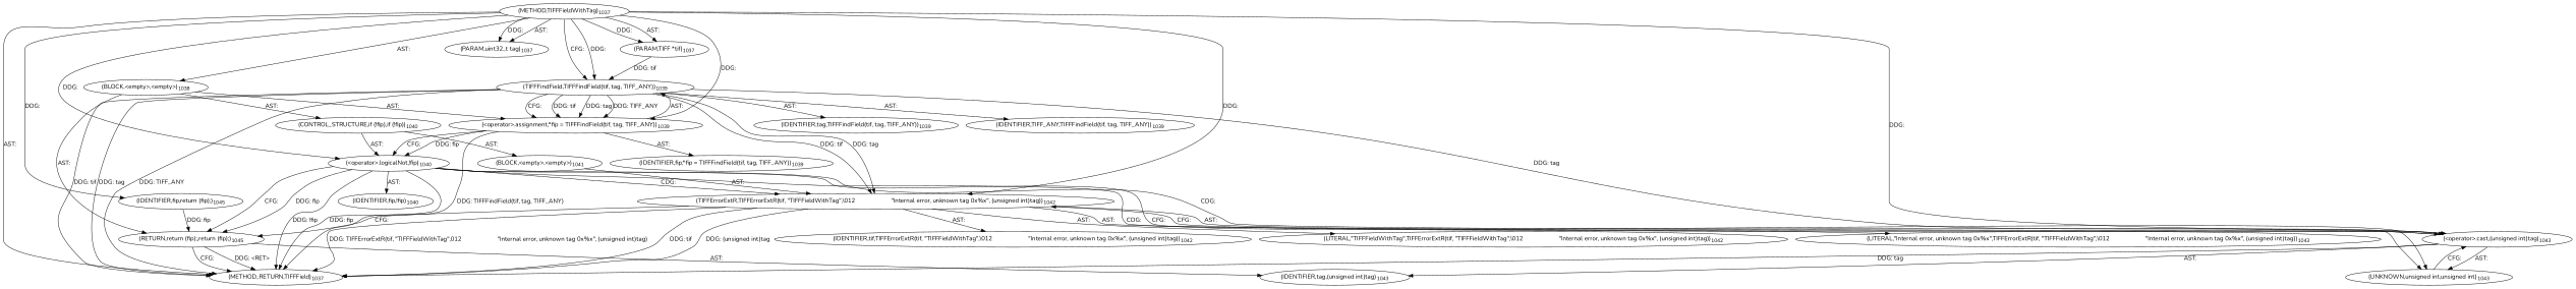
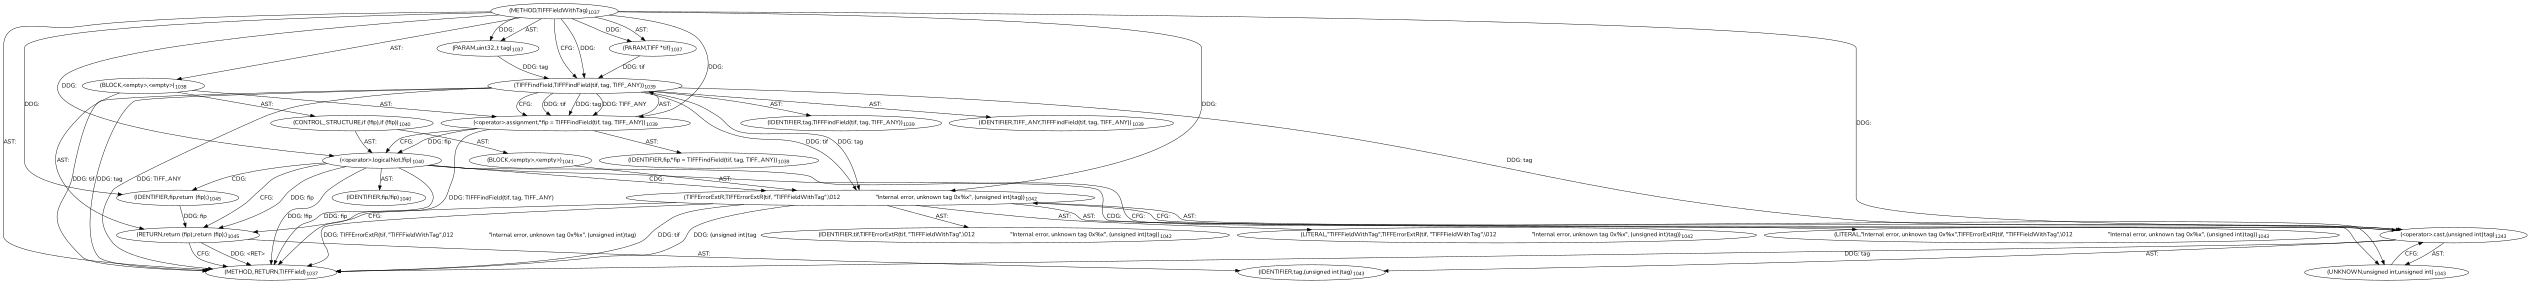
  digraph {
    fontname=Nunito
    node [fontname=Nunito]
    edge [fontname=Nunito]
    n1 [label=<(METHOD,TIFFFieldWithTag)<SUB>1037</SUB>>]
    n2 [label=<(PARAM,TIFF *tif)<SUB>1037</SUB>>]
    n3 [label=<(PARAM,uint32_t tag)<SUB>1037</SUB>>]
    n4 [label=<(BLOCK,&lt;empty&gt;,&lt;empty&gt;)<SUB>1038</SUB>>]
    n5 [label=<(&lt;operator&gt;.assignment,*fip = TIFFFindField(tif, tag, TIFF_ANY))<SUB>1039</SUB>>]
    n6 [label=<(TIFFFindField,TIFFFindField(tif, tag, TIFF_ANY))<SUB>1039</SUB>>]
    n7 [label=<(&lt;operator&gt;.logicalNot,!fip)<SUB>1040</SUB>>]
    n8 [label=<(TIFFErrorExtR,TIFFErrorExtR(tif, &quot;TIFFFieldWithTag&quot;,\012                      &quot;Internal error, unknown tag 0x%x&quot;, (unsigned int)tag))<SUB>1042</SUB>>]
-   n9 [label=<(&lt;operator&gt;.cast,(unsigned int)tag)<SUB>1043</SUB>>]
+   n9 [label=<(&lt;operator&gt;.cast,(unsigned int)tag)<SUB>1243</SUB>>]
    n10 [label=<(IDENTIFIER,fip,return (fip);)<SUB>1045</SUB>>]
    n11 [label=<(METHOD_RETURN,TIFFField)<SUB>1037</SUB>>]
    n12 [label=<(CONTROL_STRUCTURE,if (!fip),if (!fip))<SUB>1040</SUB>>]
    n13 [label=<(RETURN,return (fip);,return (fip);)<SUB>1045</SUB>>]
    n14 [label=<(IDENTIFIER,fip,*fip = TIFFFindField(tif, tag, TIFF_ANY))<SUB>1039</SUB>>]
    n15 [label=<(IDENTIFIER,tag,TIFFFindField(tif, tag, TIFF_ANY))<SUB>1039</SUB>>]
    n16 [label=<(IDENTIFIER,TIFF_ANY,TIFFFindField(tif, tag, TIFF_ANY))<SUB>1039</SUB>>]
    n17 [label=<(IDENTIFIER,fip,!fip)<SUB>1040</SUB>>]
    n18 [label=<(UNKNOWN,unsigned int,unsigned int)<SUB>1043</SUB>>]
    n19 [label=<(IDENTIFIER,tif,TIFFErrorExtR(tif, &quot;TIFFFieldWithTag&quot;,\012                      &quot;Internal error, unknown tag 0x%x&quot;, (unsigned int)tag))<SUB>1042</SUB>>]
    n20 [label=<(LITERAL,&quot;TIFFFieldWithTag&quot;,TIFFErrorExtR(tif, &quot;TIFFFieldWithTag&quot;,\012                      &quot;Internal error, unknown tag 0x%x&quot;, (unsigned int)tag))<SUB>1042</SUB>>]
    n21 [label=<(LITERAL,&quot;Internal error, unknown tag 0x%x&quot;,TIFFErrorExtR(tif, &quot;TIFFFieldWithTag&quot;,\012                      &quot;Internal error, unknown tag 0x%x&quot;, (unsigned int)tag))<SUB>1043</SUB>>]
    n22 [label=<(IDENTIFIER,tag,(unsigned int)tag)<SUB>1043</SUB>>]
    n23 [label=<(BLOCK,&lt;empty&gt;,&lt;empty&gt;)<SUB>1041</SUB>>]
    n1 -> n2 [label="AST: "]
    n1 -> n2 [label="DDG: "]
    n1 -> n3 [label="AST: "]
    n1 -> n3 [label="DDG: "]
    n1 -> n4 [label="AST: "]
    n1 -> n5 [label="DDG: "]
    n1 -> n6 [label="CFG: "]
    n1 -> n6 [label="DDG: "]
    n1 -> n7 [label="DDG: "]
    n1 -> n8 [label="DDG: "]
    n1 -> n9 [label="DDG: "]
    n1 -> n10 [label="DDG: "]
    n1 -> n11 [label="AST: "]
    n2 -> n6 [label="DDG: tif"]
+   n3 -> n6 [label="DDG: tag"]
    n4 -> n5 [label="AST: "]
    n4 -> n12 [label="AST: "]
    n4 -> n13 [label="AST: "]
    n5 -> n6 [label="AST: "]
    n5 -> n7 [label="CFG: "]
    n5 -> n7 [label="DDG: fip"]
    n5 -> n11 [label="DDG: TIFFFindField(tif, tag, TIFF_ANY)"]
    n5 -> n14 [label="AST: "]
    n6 -> n5 [label="CFG: "]
    n6 -> n5 [label="DDG: tif"]
    n6 -> n5 [label="DDG: tag"]
    n6 -> n5 [label="DDG: TIFF_ANY"]
    n6 -> n8 [label="DDG: tif"]
    n6 -> n8 [label="DDG: tag"]
    n6 -> n9 [label="DDG: tag"]
    n6 -> n11 [label="DDG: tif"]
    n6 -> n11 [label="DDG: tag"]
    n6 -> n11 [label="DDG: TIFF_ANY"]
    n6 -> n15 [label="AST: "]
    n6 -> n16 [label="AST: "]
    n7 -> n8 [label="CDG: "]
-   n7 -> n9 [label="CDG: "]
+   n7 -> n10 [label="CDG: "]
    n7 -> n11 [label="DDG: fip"]
    n7 -> n11 [label="DDG: !fip"]
    n7 -> n13 [label="CFG: "]
    n7 -> n13 [label="DDG: fip"]
    n7 -> n17 [label="AST: "]
    n7 -> n18 [label="CFG: "]
    n7 -> n18 [label="CDG: "]
    n8 -> n9 [label="AST: "]
    n8 -> n11 [label="DDG: tif"]
    n8 -> n11 [label="DDG: (unsigned int)tag"]
    n8 -> n11 [label="DDG: TIFFErrorExtR(tif, &quot;TIFFFieldWithTag&quot;,\012                      &quot;Internal error, unknown tag 0x%x&quot;, (unsigned int)tag)"]
    n8 -> n13 [label="CFG: "]
    n8 -> n19 [label="AST: "]
    n8 -> n20 [label="AST: "]
    n8 -> n21 [label="AST: "]
    n9 -> n8 [label="CFG: "]
    n9 -> n11 [label="DDG: tag"]
    n9 -> n18 [label="AST: "]
    n9 -> n22 [label="AST: "]
    n10 -> n13 [label="DDG: fip"]
    n12 -> n7 [label="AST: "]
    n12 -> n23 [label="AST: "]
    n13 -> n11 [label="CFG: "]
    n13 -> n11 [label="DDG: &lt;RET&gt;"]
    n13 -> n22 [label="AST: "]
    n18 -> n9 [label="CFG: "]
    n23 -> n8 [label="AST: "]
  }
